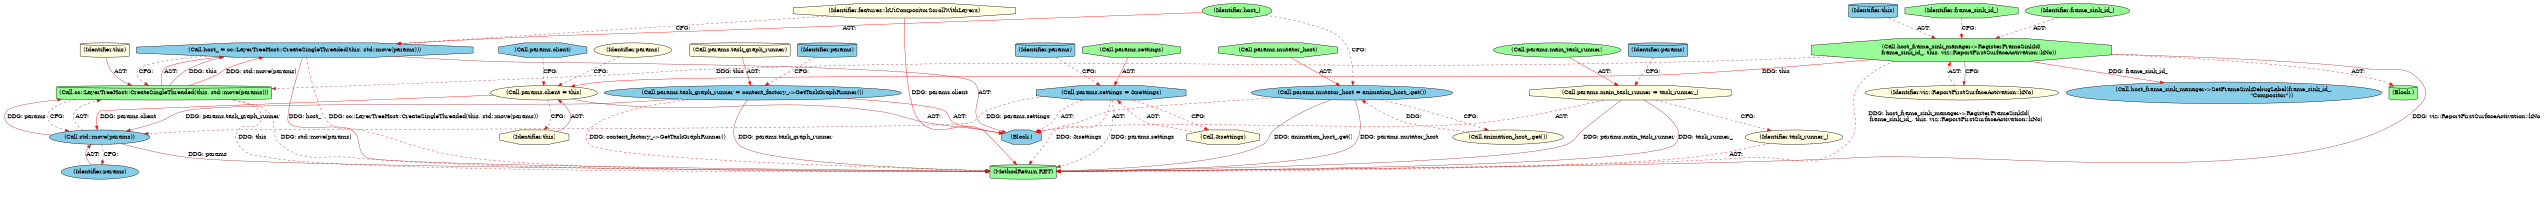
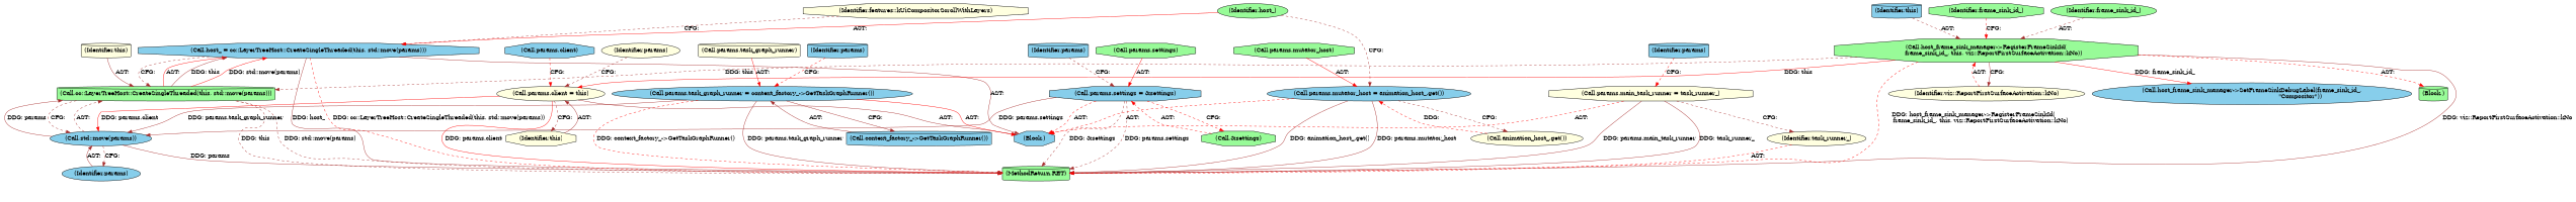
  digraph {
    node [fillcolor=skyblue shape=ellipse style=filled]
    edge [color=brown style=dashed]
    n1 [label="(Call,host_ = cc::LayerTreeHost::CreateSingleThreaded(this, std::move(params)))" shape=octagon]
    n2 [fillcolor=palegreen label="(Call,cc::LayerTreeHost::CreateSingleThreaded(this, std::move(params)))" shape=cylinder]
    n3 [label="(Block,)" shape=octagon]
    n4 [fillcolor=palegreen label="(MethodReturn,RET)" shape=cylinder]
    n5 [label="(Call,std::move(params))"]
    n6 [label="(Identifier,params)"]
    n7 [fillcolor=palegreen label="(Call,host_frame_sink_manager->RegisterFrameSinkId(\n        frame_sink_id_, this, viz::ReportFirstSurfaceActivation::kNo))" shape=octagon]
    n8 [fillcolor=lightyellow label="(Call,params.client = this)"]
    n9 [fillcolor=lightyellow label="(Identifier,viz::ReportFirstSurfaceActivation::kNo)"]
    n10 [label="(Call,host_frame_sink_manager->SetFrameSinkDebugLabel(frame_sink_id_,\n                                                     \"Compositor\"))"]
    n11 [fillcolor=palegreen label="(Block,)" shape=cylinder]
    n12 [fillcolor=lightyellow label="(Identifier,this)" shape=octagon]
    n13 [label="(Call,params.mutator_host = animation_host_.get())"]
    n14 [fillcolor=lightyellow label="(Call,animation_host_.get())"]
    n15 [fillcolor=lightyellow label="(Call,params.main_task_runner = task_runner_)" shape=octagon]
    n16 [fillcolor=lightyellow label="(Identifier,task_runner_)"]
    n17 [label="(Call,params.task_graph_runner = context_factory_->GetTaskGraphRunner())"]
+   n18 [label="(Call,context_factory_->GetTaskGraphRunner())" shape=cylinder]
    n19 [label="(Call,params.settings = &settings)" shape=octagon]
-   n20 [fillcolor=lightyellow label="(Call,&settings)" shape=octagon]
+   n20 [fillcolor=palegreen label="(Call,&settings)" shape=octagon]
    n21 [label="(Identifier,params)" shape=cylinder]
    n22 [fillcolor=lightyellow label="(Identifier,params)"]
    n23 [fillcolor=lightyellow label="(Call,params.task_graph_runner)" shape=cylinder]
    n24 [fillcolor=palegreen label="(Identifier,frame_sink_id_)"]
    n25 [label="(Identifier,params)" shape=cylinder]
    n26 [fillcolor=lightyellow label="(Identifier,this)" shape=cylinder]
    n27 [fillcolor=lightyellow label="(Identifier,features::kUiCompositorScrollWithLayers)" shape=octagon]
    n28 [label="(Identifier,this)" shape=cylinder]
    n29 [fillcolor=palegreen label="(Identifier,frame_sink_id_)" shape=octagon]
    n30 [label="(Call,params.client)" shape=octagon]
    n31 [fillcolor=palegreen label="(Identifier,host_)"]
    n32 [label="(Identifier,params)" shape=cylinder]
    n33 [fillcolor=palegreen label="(Call,params.mutator_host)" shape=octagon]
-   n34 [fillcolor=palegreen label="(Call,params.main_task_runner)"]
    n35 [fillcolor=palegreen label="(Call,params.settings)" shape=octagon]
    n1 -> n2 [label="CFG: "]
    n1 -> n3 [label="AST: " style=solid]
    n1 -> n4 [label="DDG: host_" style=solid]
    n1 -> n4 [color=red label="DDG: cc::LayerTreeHost::CreateSingleThreaded(this, std::move(params))"]
    n2 -> n1 [color=red label="AST: " style=solid]
    n2 -> n1 [label="DDG: this" style=solid]
    n2 -> n1 [color=red label="DDG: std::move(params)" style=solid]
    n2 -> n4 [label="DDG: this"]
    n2 -> n4 [label="DDG: std::move(params)"]
    n2 -> n5 [label="CFG: "]
    n5 -> n2 [label="AST: "]
    n5 -> n2 [label="DDG: params" style=solid]
    n5 -> n4 [label="DDG: params" style=solid]
    n5 -> n6 [label="CFG: "]
    n6 -> n5 [label="AST: " style=solid]
    n7 -> n2 [label="DDG: this"]
    n7 -> n4 [label="DDG: viz::ReportFirstSurfaceActivation::kNo" style=solid]
    n7 -> n4 [color=red label="DDG: host_frame_sink_manager->RegisterFrameSinkId(\n        frame_sink_id_, this, viz::ReportFirstSurfaceActivation::kNo)"]
    n7 -> n8 [color=red label="DDG: this" style=solid]
    n7 -> n9 [label="CFG: " style=solid]
    n7 -> n10 [color=red label="DDG: frame_sink_id_" style=solid]
    n7 -> n11 [color=red label="AST: "]
    n8 -> n3 [label="AST: " style=solid]
-   n27 -> n4 [color=red label="DDG: params.client" style=solid]
+   n8 -> n4 [color=red label="DDG: params.client" style=solid]
    n8 -> n5 [color=red label="DDG: params.client" style=solid]
    n8 -> n12 [label="CFG: "]
    n9 -> n7 [color=red label="AST: "]
    n12 -> n8 [label="AST: " style=solid]
    n13 -> n3 [color=red label="AST: "]
    n13 -> n4 [label="DDG: params.mutator_host" style=solid]
    n13 -> n4 [label="DDG: animation_host_.get()" style=solid]
    n13 -> n14 [label="CFG: "]
    n14 -> n13 [color=red label="DDG: "]
    n15 -> n3 [color=red label="AST: "]
    n15 -> n4 [label="DDG: params.main_task_runner" style=solid]
    n15 -> n4 [label="DDG: task_runner_" style=solid]
    n15 -> n16 [label="CFG: "]
    n16 -> n4 [color=red label="AST: "]
    n17 -> n3 [color=red label="AST: " style=solid]
    n17 -> n4 [color=red label="DDG: context_factory_->GetTaskGraphRunner()"]
    n17 -> n4 [label="DDG: params.task_graph_runner" style=solid]
    n17 -> n5 [label="DDG: params.task_graph_runner" style=solid]
+   n17 -> n18 [label="CFG: " style=solid]
+   n18 -> n17 [label="AST: " style=solid]
    n19 -> n3 [color=red label="AST: "]
    n19 -> n4 [label="DDG: params.settings"]
    n19 -> n4 [label="DDG: &settings"]
-   n19 -> n5 [label="DDG: params.settings"]
+   n19 -> n5 [label="DDG: params.settings" style=solid]
    n19 -> n20 [color=red label="CFG: "]
    n20 -> n19 [color=red label="AST: "]
    n21 -> n19 [label="CFG: "]
    n22 -> n8 [label="CFG: "]
    n23 -> n17 [color=red label="AST: " style=solid]
    n24 -> n7 [label="AST: "]
    n25 -> n15 [color=red label="CFG: "]
    n26 -> n2 [label="AST: " style=solid]
    n27 -> n1 [label="CFG: "]
    n28 -> n7 [label="AST: "]
    n29 -> n7 [color=red label="CFG: "]
    n30 -> n8 [color=red label="CFG: "]
    n31 -> n1 [color=red label="AST: " style=solid]
    n31 -> n13 [label="CFG: "]
    n32 -> n17 [color=red label="CFG: "]
    n33 -> n13 [color=red label="AST: " style=solid]
-   n34 -> n15 [color=red label="AST: " style=solid]
    n35 -> n19 [color=red label="AST: " style=solid]
  }
